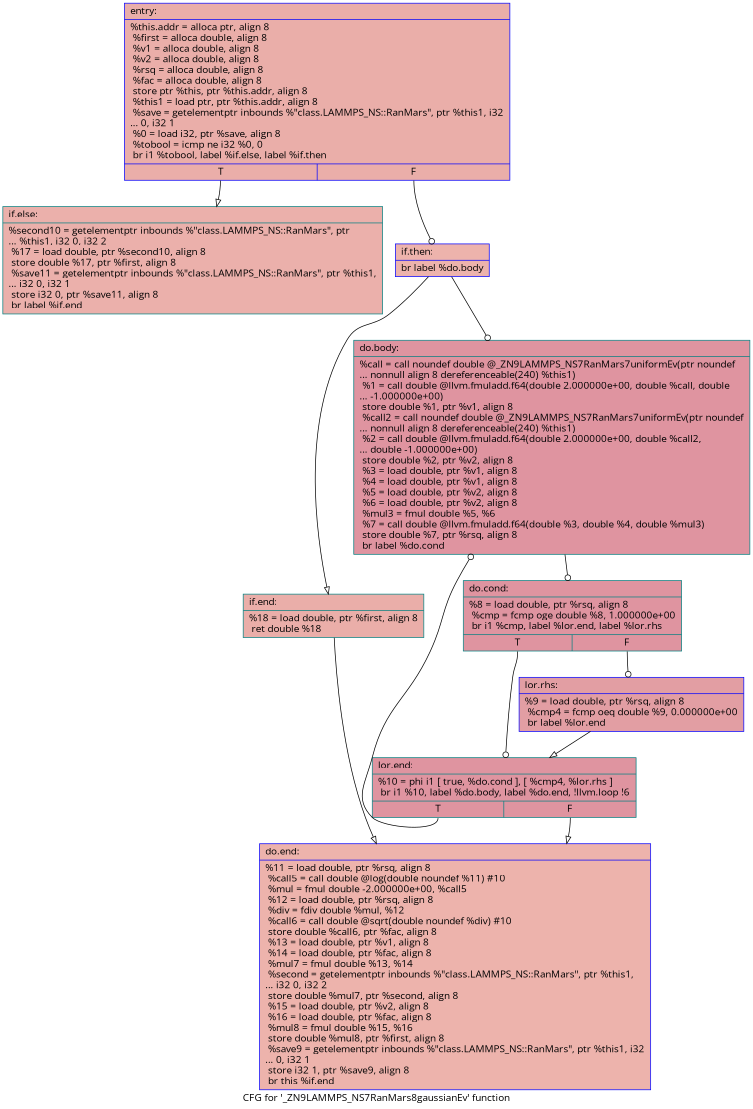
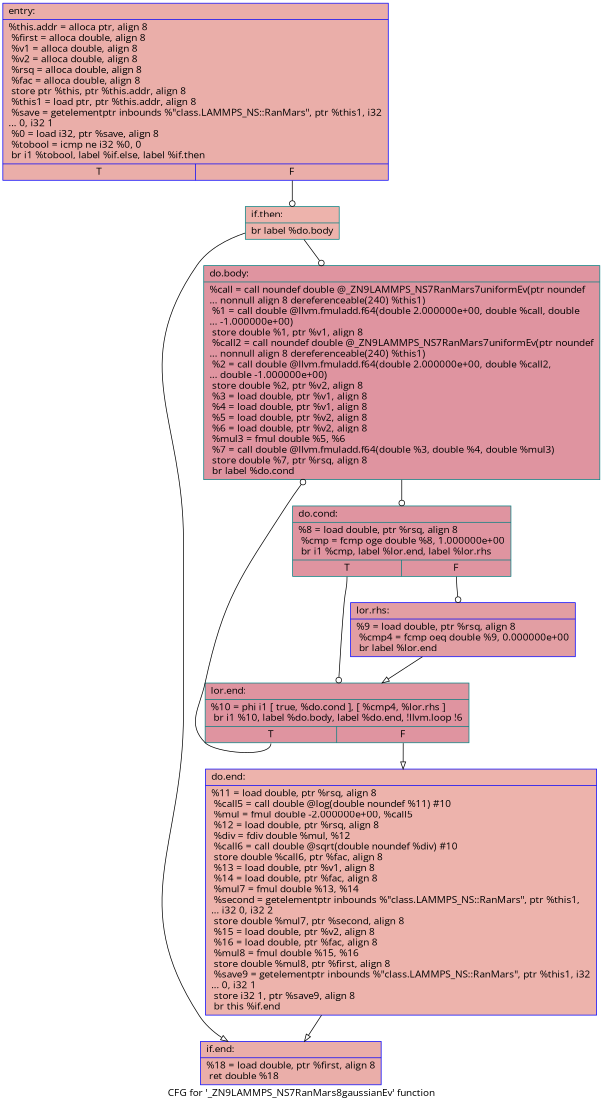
  digraph {
    fontname="Open Sans"
    label="CFG for '_ZN9LAMMPS_NS7RanMars8gaussianEv' function"
    node [color=teal fillcolor="#b70d2870" fontname="Open Sans" shape=record style=filled]
    edge [arrowhead=odot fontname="Open Sans"]
    n1 [color=blue fillcolor="#d0473d70" label="{entry:\l|  %this.addr = alloca ptr, align 8\l  %first = alloca double, align 8\l  %v1 = alloca double, align 8\l  %v2 = alloca double, align 8\l  %rsq = alloca double, align 8\l  %fac = alloca double, align 8\l  store ptr %this, ptr %this.addr, align 8\l  %this1 = load ptr, ptr %this.addr, align 8\l  %save = getelementptr inbounds %\"class.LAMMPS_NS::RanMars\", ptr %this1, i32\l... 0, i32 1\l  %0 = load i32, ptr %save, align 8\l  %tobool = icmp ne i32 %0, 0\l  br i1 %tobool, label %if.else, label %if.then\l|{<s0>T|<s1>F}}"]
-   n2 [fillcolor="#d24b4070" label="{if.else:\l|  %second10 = getelementptr inbounds %\"class.LAMMPS_NS::RanMars\", ptr\l... %this1, i32 0, i32 2\l  %17 = load double, ptr %second10, align 8\l  store double %17, ptr %first, align 8\l  %save11 = getelementptr inbounds %\"class.LAMMPS_NS::RanMars\", ptr %this1,\l... i32 0, i32 1\l  store i32 0, ptr %save11, align 8\l  br label %if.end\l}"]
-   n3 [color=blue fillcolor="#d6524470" label="{if.then:\l|  br label %do.body\l}"]
-   n4 [fillcolor="#d0473d70" label="{if.end:\l|  %18 = load double, ptr %first, align 8\l  ret double %18\l}"]
+   n3 [fillcolor="#d6524470" label="{if.then:\l|  br label %do.body\l}"]
+   n4 [color=blue fillcolor="#d0473d70" label="{if.end:\l|  %18 = load double, ptr %first, align 8\l  ret double %18\l}"]
    n5 [label="{do.body:\l|  %call = call noundef double @_ZN9LAMMPS_NS7RanMars7uniformEv(ptr noundef\l... nonnull align 8 dereferenceable(240) %this1)\l  %1 = call double @llvm.fmuladd.f64(double 2.000000e+00, double %call, double\l... -1.000000e+00)\l  store double %1, ptr %v1, align 8\l  %call2 = call noundef double @_ZN9LAMMPS_NS7RanMars7uniformEv(ptr noundef\l... nonnull align 8 dereferenceable(240) %this1)\l  %2 = call double @llvm.fmuladd.f64(double 2.000000e+00, double %call2,\l... double -1.000000e+00)\l  store double %2, ptr %v2, align 8\l  %3 = load double, ptr %v1, align 8\l  %4 = load double, ptr %v1, align 8\l  %5 = load double, ptr %v2, align 8\l  %6 = load double, ptr %v2, align 8\l  %mul3 = fmul double %5, %6\l  %7 = call double @llvm.fmuladd.f64(double %3, double %4, double %mul3)\l  store double %7, ptr %rsq, align 8\l  br label %do.cond\l}"]
    n6 [label="{do.cond:\l|  %8 = load double, ptr %rsq, align 8\l  %cmp = fcmp oge double %8, 1.000000e+00\l  br i1 %cmp, label %lor.end, label %lor.rhs\l|{<s0>T|<s1>F}}"]
    n7 [label="{lor.end:\l|  %10 = phi i1 [ true, %do.cond ], [ %cmp4, %lor.rhs ]\l  br i1 %10, label %do.body, label %do.end, !llvm.loop !6\l|{<s0>T|<s1>F}}"]
    n8 [color=blue fillcolor="#be242e70" label="{lor.rhs:\l|  %9 = load double, ptr %rsq, align 8\l  %cmp4 = fcmp oeq double %9, 0.000000e+00\l  br label %lor.end\l}"]
    n9 [color=blue fillcolor="#d6524470" label="{do.end:\l|  %11 = load double, ptr %rsq, align 8\l  %call5 = call double @log(double noundef %11) #10\l  %mul = fmul double -2.000000e+00, %call5\l  %12 = load double, ptr %rsq, align 8\l  %div = fdiv double %mul, %12\l  %call6 = call double @sqrt(double noundef %div) #10\l  store double %call6, ptr %fac, align 8\l  %13 = load double, ptr %v1, align 8\l  %14 = load double, ptr %fac, align 8\l  %mul7 = fmul double %13, %14\l  %second = getelementptr inbounds %\"class.LAMMPS_NS::RanMars\", ptr %this1,\l... i32 0, i32 2\l  store double %mul7, ptr %second, align 8\l  %15 = load double, ptr %v2, align 8\l  %16 = load double, ptr %fac, align 8\l  %mul8 = fmul double %15, %16\l  store double %mul8, ptr %first, align 8\l  %save9 = getelementptr inbounds %\"class.LAMMPS_NS::RanMars\", ptr %this1, i32\l... 0, i32 1\l  store i32 1, ptr %save9, align 8\l  br this %if.end\l}"]
-   n1 -> n2 [arrowhead=onormal tailport=s0]
    n1 -> n3 [tailport=s1]
    n3 -> n4 [arrowhead=onormal]
    n3 -> n5
    n5 -> n6
    n6 -> n7 [tailport=s0]
    n6 -> n8 [tailport=s1]
    n7 -> n5 [tailport=s0]
    n7 -> n9 [arrowhead=onormal tailport=s1]
    n8 -> n7 [arrowhead=onormal]
-   n4 -> n9 [arrowhead=onormal]
+   n9 -> n4 [arrowhead=onormal]
  }
